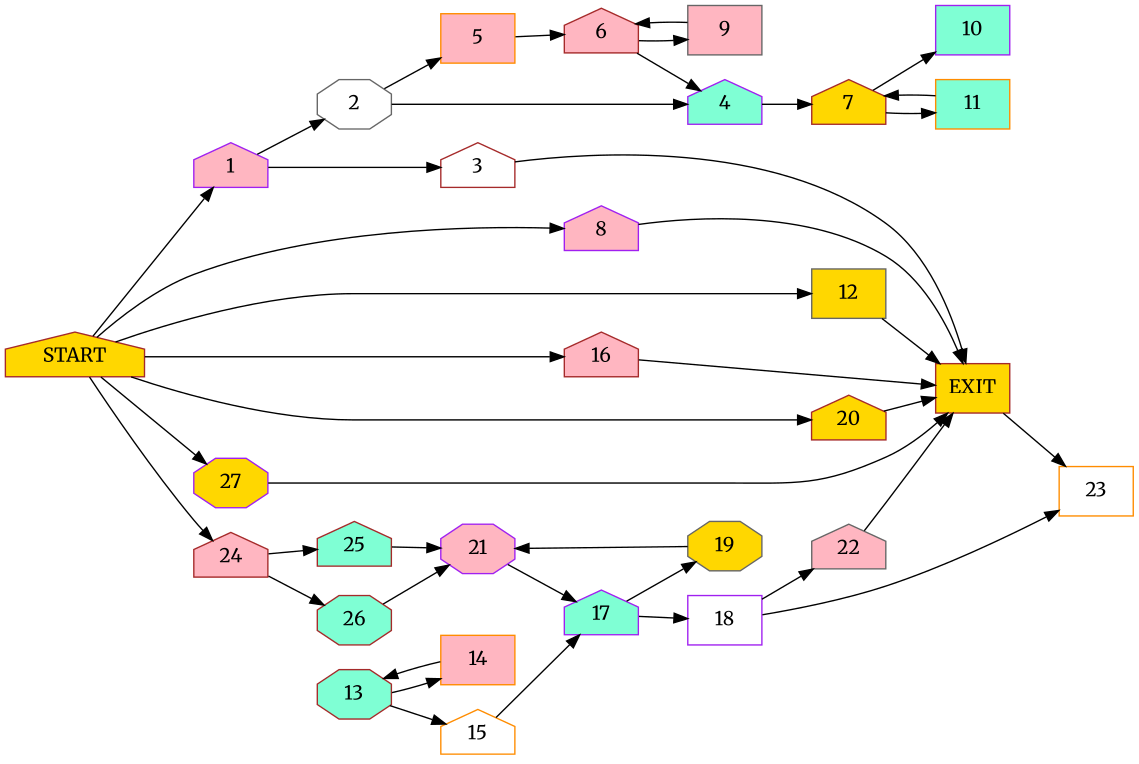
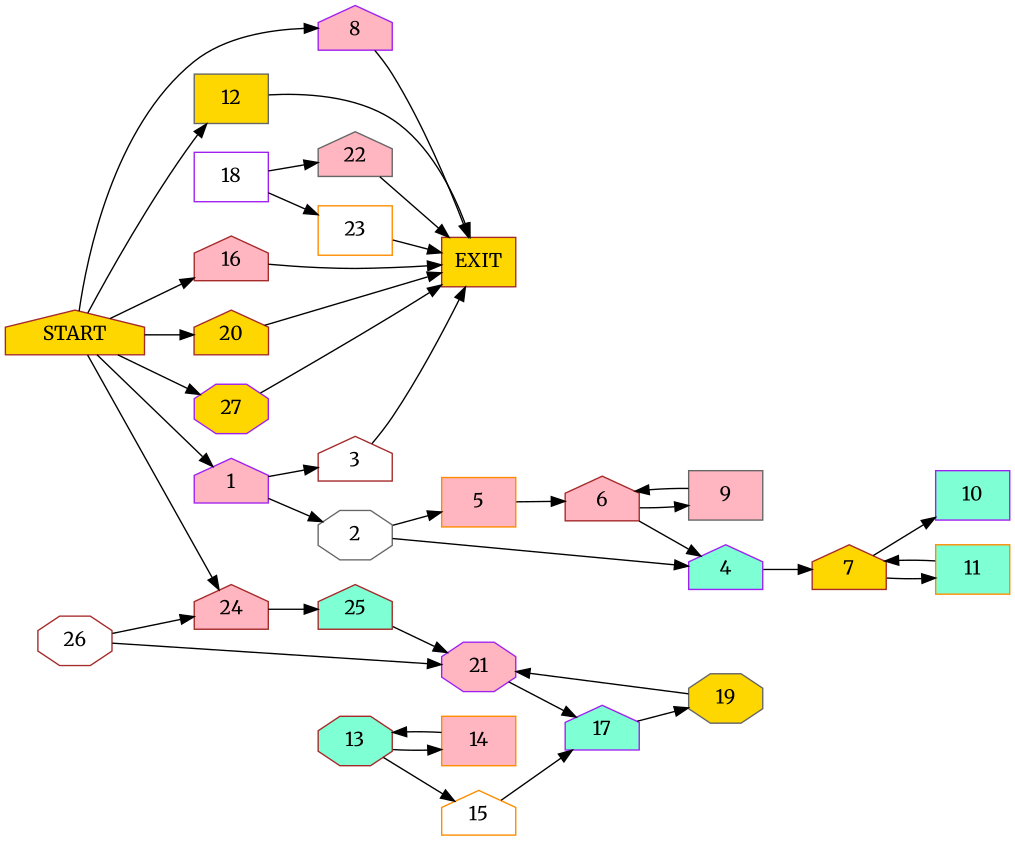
  digraph {
    fontname=Merriweather
    rankdir=LR
    node [color=brown fillcolor=lightpink fontname=Merriweather shape=house style=filled]
    edge [fontname=Merriweather]
    n1 [fillcolor=gold label=START]
    1 [color=purple]
    8 [color=purple]
    12 [color=gray40 fillcolor=gold shape=box]
    16
    20 [fillcolor=gold]
    24
    27 [color=purple fillcolor=gold shape=octagon]
    2 [color=gray40 fillcolor=white shape=octagon]
    3 [fillcolor=white]
    n11 [fillcolor=gold label=EXIT shape=box]
    25 [fillcolor=aquamarine]
-   26 [fillcolor=aquamarine shape=octagon]
+   26 [fillcolor=white shape=octagon]
    4 [color=purple fillcolor=aquamarine]
    5 [color=darkorange shape=box]
    7 [fillcolor=gold]
    6
    10 [color=purple fillcolor=aquamarine shape=box]
    11 [color=darkorange fillcolor=aquamarine shape=box]
    9 [color=gray40 shape=box]
    13 [fillcolor=aquamarine shape=octagon]
    14 [color=darkorange shape=box]
    15 [color=darkorange fillcolor=white]
    17 [color=purple fillcolor=aquamarine]
    18 [color=purple fillcolor=white shape=box]
    19 [color=gray40 fillcolor=gold shape=octagon]
    22 [color=gray40]
    23 [color=darkorange fillcolor=white shape=box]
    21 [color=purple shape=octagon]
    n1 -> 1
    n1 -> 8
    n1 -> 12
    n1 -> 16
    n1 -> 20
    n1 -> 24
    n1 -> 27
    1 -> 2
    1 -> 3
    8 -> n11
    12 -> n11
    16 -> n11
    20 -> n11
    24 -> 25
-   24 -> 26
+   26 -> 24
    27 -> n11
    2 -> 4
    2 -> 5
    3 -> n11
    25 -> 21
    26 -> 21
    4 -> 7
    5 -> 6
    7 -> 10
    7 -> 11
    6 -> 4
    6 -> 9
    11 -> 7
    9 -> 6
    13 -> 14
    13 -> 15
    14 -> 13
    15 -> 17
-   17 -> 18
    17 -> 19
    18 -> 22
    18 -> 23
    19 -> 21
    22 -> n11
-   n11 -> 23
+   23 -> n11
    21 -> 17
  }
